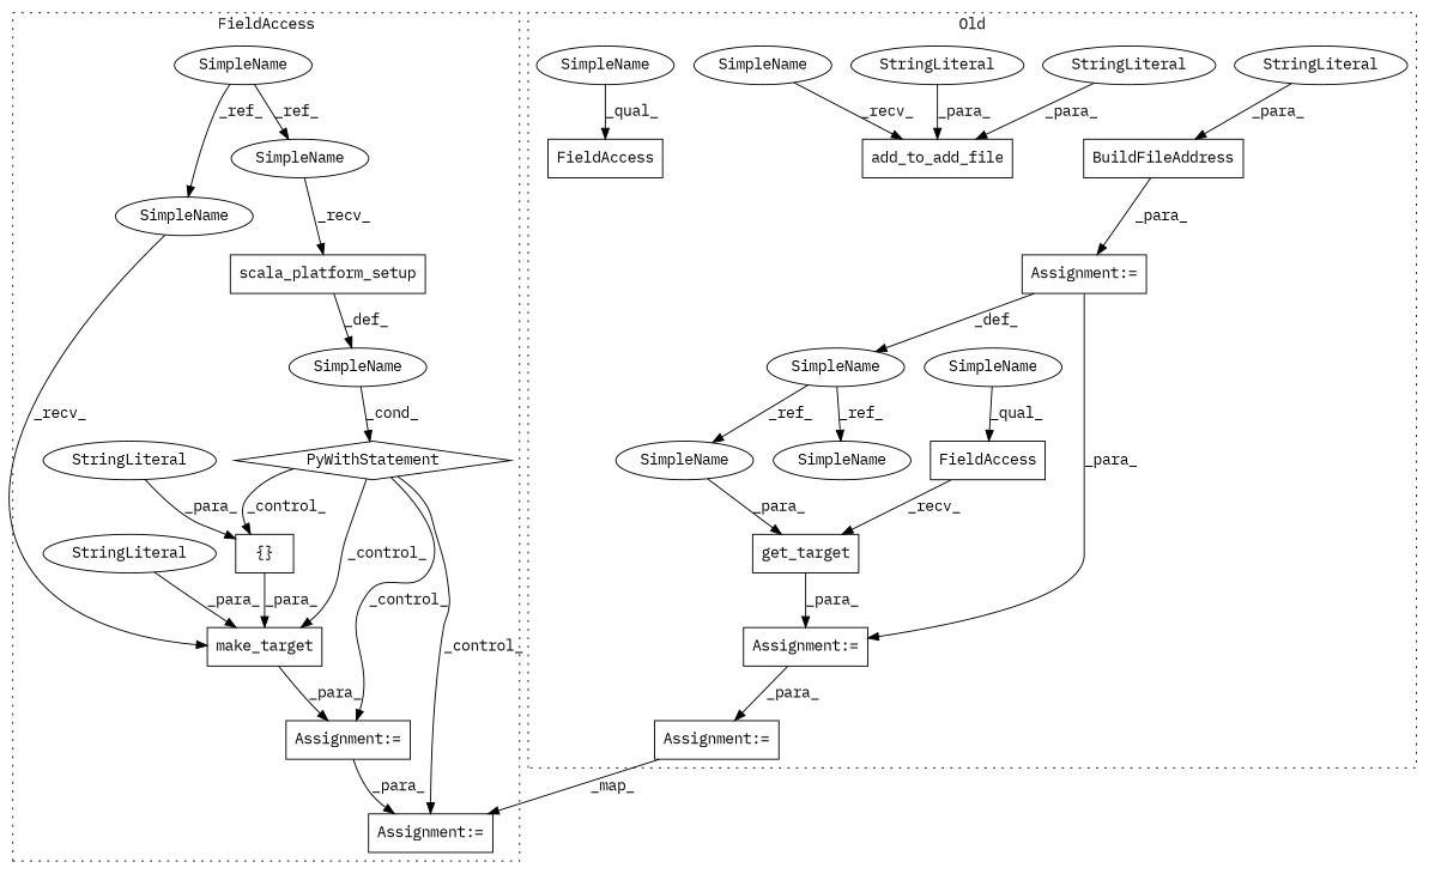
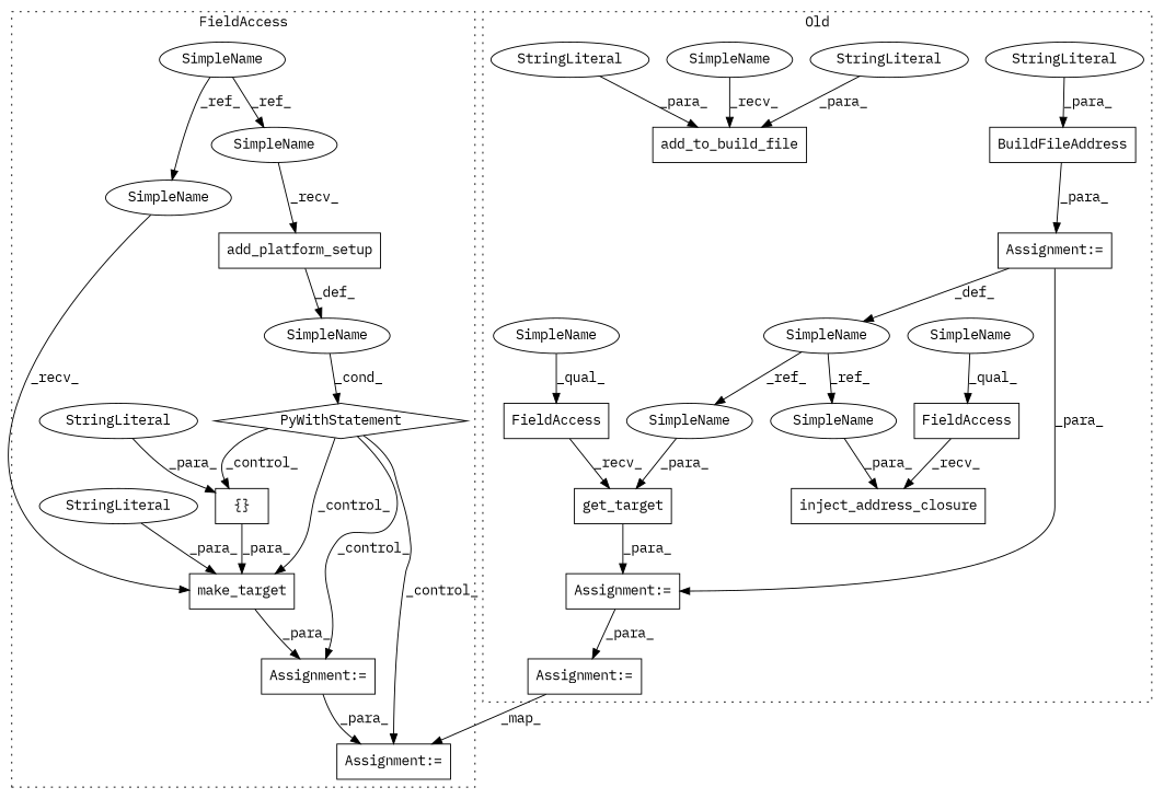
  digraph {
    fontname="IBM Plex Mono"
    node [a=42 fontname="IBM Plex Mono" l=4 s=4741 shape=ellipse]
    edge [fontname="IBM Plex Mono"]
-   n1 [a=32 l="18,1" label=add_to_add_file s="4640,4729" shape=box]
+   n1 [a=32 l="18,1" label=add_to_build_file s="4640,4729" shape=box]
    n2 [a=45 l=15 label=StringLiteral s=4658]
+   n3 [a=32 l="23,1" label=inject_address_closure s="4758,4801" shape=box]
    n4 [l=20 label=SimpleName s=4597]
    n5 [a=32 l="11,1" label=get_target s="4838,4869" shape=box]
    n6 [a=22 l=16 label=FieldAccess shape=box]
    n7 [a=22 l=16 label=FieldAccess s=4821 shape=box]
    n8 [a=32 l="17,1" label=BuildFileAddress s="4618,4734" shape=box]
    n9 [a=45 l=3 label=StringLiteral s=4731]
    n10 [a=7 l=1 label="Assignment:=" s=4617 shape=box]
    n11 [a=45 l=55 label=StringLiteral s=4674]
    n12 [a=7 l=1 label="Assignment:=" s=5575 shape=box]
    n13 [a=7 l=1 label="Assignment:=" s=4820 shape=box]
    n14 [l=20 label=SimpleName s=4781]
    n15 [l=20 label=SimpleName s=4849]
    n16 [label=SimpleName]
    n17 [label=SimpleName s=4635]
    n18 [label=SimpleName s=4821]
    n19 [a=104 l="10,2" label=PyWithStatement s="4572,4609" shape=diamond]
    n20 [a=32 l="12,1" label=make_target s="4941,5039" shape=box]
    n21 [label=SimpleName l="" s=""]
    n22 [a=45 l=22 label=StringLiteral s=4953]
    n23 [label=SimpleName s=4379]
    n24 [a=4 l="1,1" label="{}" s="5001,5025" shape=box]
    n25 [a=45 l=23 label=StringLiteral s=5002]
    n26 [a=7 l=1 label="Assignment:=" s=5062 shape=box]
    n27 [a=7 l=1 label="Assignment:=" s=4935 shape=box]
-   n28 [a=32 l=22 label=scala_platform_setup s=4587 shape=box]
+   n28 [a=32 l=22 label=add_platform_setup s=4587 shape=box]
    n29 [label=SimpleName s=4936]
    n30 [label=SimpleName s=4582]
    subgraph cluster_1 {
      label=Old
      style=dotted
      n1
      n2
+     n3
      n4
      n5
      n6
      n7
      n8
      n9
      n10
      n11
      n12
      n13
      n14
      n15
      n16
      n17
      n18
    }
    subgraph cluster_2 {
      label=FieldAccess
      style=dotted
      n19
      n20
      n21
      n22
      n23
      n24
      n25
      n26
      n27
      n28
      n29
      n30
    }
    n2 -> n1 [label=_para_]
    n4 -> n14 [label=_ref_]
    n4 -> n15 [label=_ref_]
    n5 -> n13 [label=_para_]
+   n6 -> n3 [label=_recv_]
    n7 -> n5 [label=_recv_]
    n8 -> n10 [label=_para_]
    n9 -> n8 [label=_para_]
    n10 -> n4 [label=_def_]
    n10 -> n13 [label=_para_]
    n11 -> n1 [label=_para_]
    n12 -> n26 [label=_map_]
    n13 -> n12 [label=_para_]
+   n14 -> n3 [label=_para_]
    n15 -> n5 [label=_para_]
    n16 -> n6 [label=_qual_]
    n17 -> n1 [label=_recv_]
    n18 -> n7 [label=_qual_]
    n19 -> n20 [label=_control_]
    n19 -> n24 [label=_control_]
    n19 -> n26 [label=_control_]
    n19 -> n27 [label=_control_]
    n20 -> n27 [label=_para_]
    n21 -> n19 [label=_cond_]
    n22 -> n20 [label=_para_]
    n23 -> n29 [label=_ref_]
    n23 -> n30 [label=_ref_]
    n24 -> n20 [label=_para_]
    n25 -> n24 [label=_para_]
    n27 -> n26 [label=_para_]
    n28 -> n21 [label=_def_]
    n29 -> n20 [label=_recv_]
    n30 -> n28 [label=_recv_]
  }
